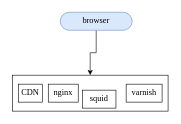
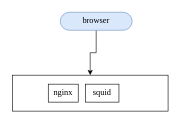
  <mxCell id="0" />
  <mxCell id="1" parent="0" />
  <mxCell id="2" value="" style="rounded=0;whiteSpace=wrap;html=1;" vertex="1" parent="1"><mxGeometry x="20" y="125" width="260" height="60" as="geometry" /></mxCell>
  <mxCell id="3" style="edgeStyle=orthogonalEdgeStyle;rounded=0;orthogonalLoop=1;jettySize=auto;html=1;exitX=0.5;exitY=1;exitDx=0;exitDy=0;fontFamily=Verdana;fontSize=14;" edge="1" parent="1" source="4" target="2"><mxGeometry relative="1" as="geometry" /></mxCell>
  <mxCell id="4" value="browser" style="rounded=1;whiteSpace=wrap;html=1;arcSize=50;fontSize=14;fontFamily=Verdana;fillColor=#dae8fc;strokeColor=#6c8ebf;" vertex="1" parent="1"><mxGeometry x="100" y="20" width="120" height="30" as="geometry" /></mxCell>
- <mxCell id="5" value="CDN" style="rounded=0;whiteSpace=wrap;html=1;fontFamily=Verdana;fontSize=14;" vertex="1" parent="1"><mxGeometry x="30" y="140" width="40" height="30" as="geometry" /></mxCell>
  <mxCell id="6" value="nginx" style="rounded=0;whiteSpace=wrap;html=1;fontFamily=Verdana;fontSize=14;" vertex="1" parent="1"><mxGeometry x="80" y="140" width="50" height="30" as="geometry" /></mxCell>
- <mxCell id="7" value="squid" style="rounded=0;whiteSpace=wrap;html=1;fontFamily=Verdana;fontSize=14;" vertex="1" parent="1"><mxGeometry x="137" y="150" width="56" height="30" as="geometry" /></mxCell>
- <mxCell id="8" value="varnish" style="rounded=0;whiteSpace=wrap;html=1;fontFamily=Verdana;fontSize=14;" vertex="1" parent="1"><mxGeometry x="210" y="140" width="60" height="30" as="geometry" /></mxCell>
+ <mxCell id="7" value="squid" style="rounded=0;whiteSpace=wrap;html=1;fontFamily=Verdana;fontSize=14;" vertex="1" parent="1"><mxGeometry x="142" y="140" width="56" height="30" as="geometry" /></mxCell>
